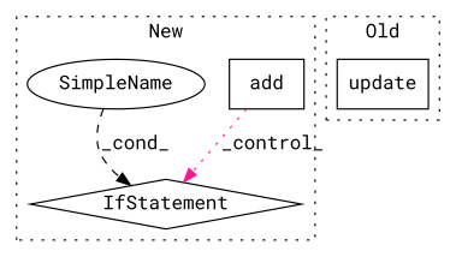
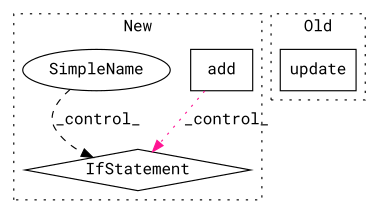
  digraph {
    fontname="Roboto Mono"
    node [a=32 fontname="Roboto Mono" shape=box]
    edge [fontname="Roboto Mono"]
    n1 [l="4,1" label=add s="1427,1435"]
    n2 [a=25 l="4,2" label=IfStatement s="1162,1175" shape=diamond]
    n3 [a=42 l=9 label=SimpleName s=1166 shape=ellipse]
    n4 [l="7,1" label=update s="2013,2021"]
    subgraph cluster_1 {
      label=New
      style=dotted
      n1
      n2
      n3
    }
    subgraph cluster_2 {
      label=Old
      style=dotted
      n4
    }
    n1 -> n2 [color=deeppink label=_control_ style=dotted]
-   n3 -> n2 [color=black label=_cond_ style=dashed]
+   n3 -> n2 [color=black label=_control_ style=dashed]
  }
